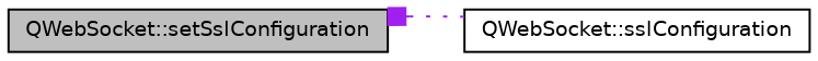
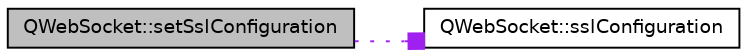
  digraph {
    rankdir=LR
    node [color=black fontname=Helvetica fontsize=10 shape=record style=filled]
    n1 [fillcolor=grey75 fontcolor=black height=0.2 label="QWebSocket::setSslConfiguration" width=0.4]
    n2 [fillcolor=white height=0.2 label="QWebSocket::sslConfiguration" width=0.4]
-   n2 -> n1 [color=purple fontname=Helvetica fontsize=10 labelfontname=Helvetica labelfontsize=10 style=dotted arrowhead=box]
+   n1 -> n2 [color=purple fontname=Helvetica fontsize=10 labelfontname=Helvetica labelfontsize=10 style=dotted arrowhead=box]
  }
